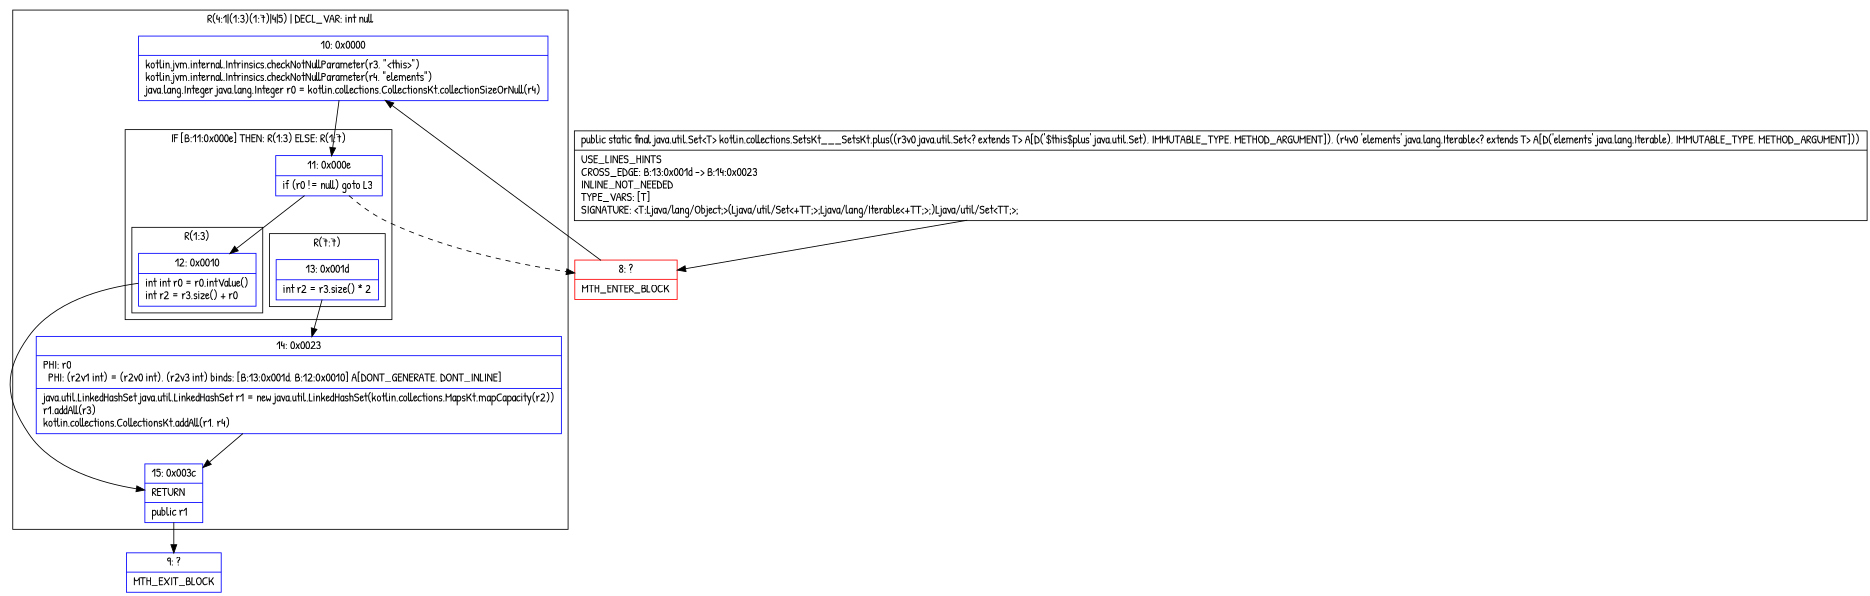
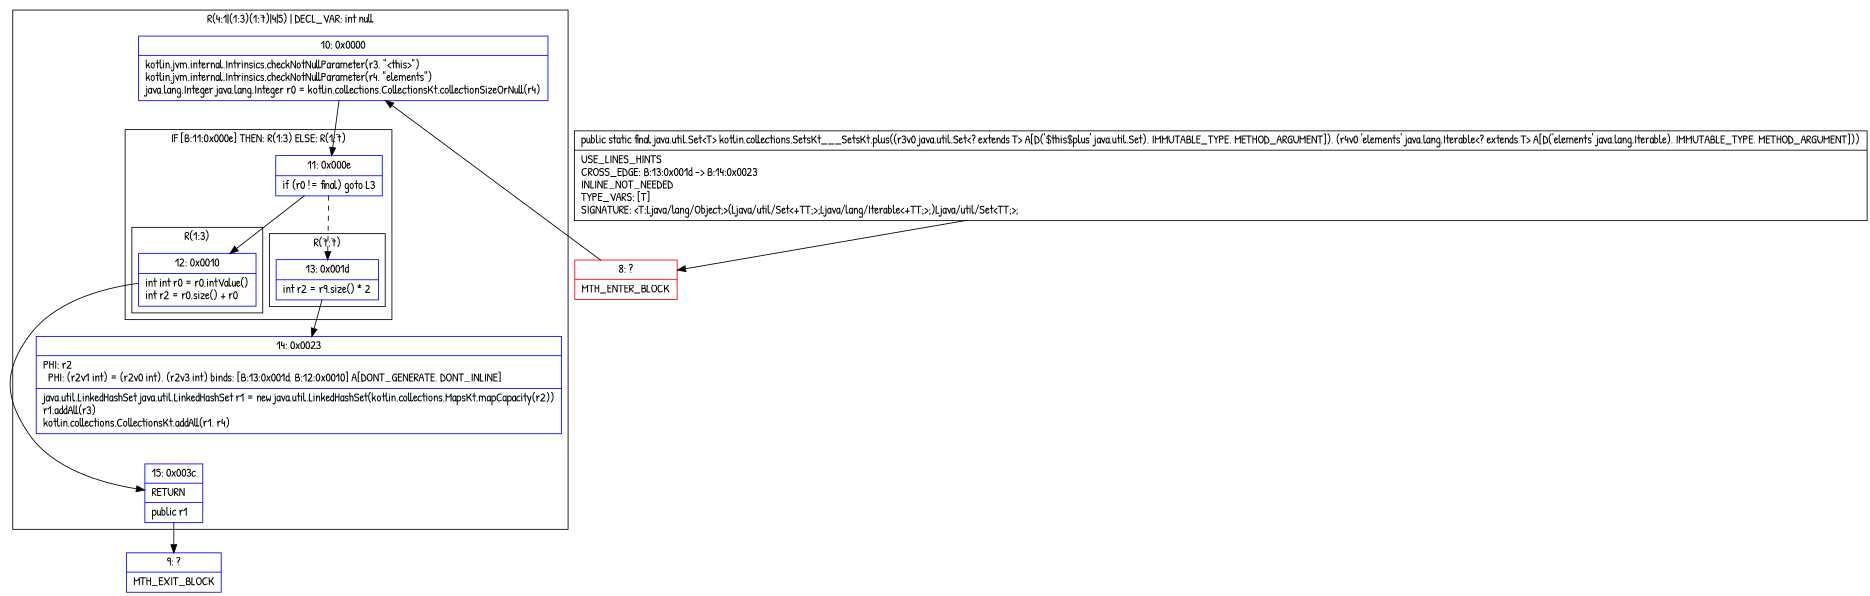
  digraph {
    fontname="Patrick Hand"
    node [color=blue fontname="Patrick Hand" shape=record]
    edge [fontname="Patrick Hand"]
-   n1 [label="{12\:\ 0x0010|int int r0 = r0.intValue()\lint r2 = r3.size() + r0\l}"]
-   n2 [label="{13\:\ 0x001d|int r2 = r3.size() * 2\l}"]
-   n3 [label="{11\:\ 0x000e|if (r0 != null) goto L3\l}"]
+   n1 [label="{12\:\ 0x0010|int int r0 = r0.intValue()\lint r2 = r0.size() + r0\l}"]
+   n2 [label="{13\:\ 0x001d|int r2 = r9.size() * 2\l}"]
+   n3 [label="{11\:\ 0x000e|if (r0 != final) goto L3\l}"]
    n4 [label="{10\:\ 0x0000|kotlin.jvm.internal.Intrinsics.checkNotNullParameter(r3, \"\<this\>\")\lkotlin.jvm.internal.Intrinsics.checkNotNullParameter(r4, \"elements\")\ljava.lang.Integer java.lang.Integer r0 = kotlin.collections.CollectionsKt.collectionSizeOrNull(r4)\l}"]
-   n5 [label="{14\:\ 0x0023|PHI: r0 \l  PHI: (r2v1 int) = (r2v0 int), (r2v3 int) binds: [B:13:0x001d, B:12:0x0010] A[DONT_GENERATE, DONT_INLINE]\l|java.util.LinkedHashSet java.util.LinkedHashSet r1 = new java.util.LinkedHashSet(kotlin.collections.MapsKt.mapCapacity(r2))\lr1.addAll(r3)\lkotlin.collections.CollectionsKt.addAll(r1, r4)\l}"]
+   n5 [label="{14\:\ 0x0023|PHI: r2 \l  PHI: (r2v1 int) = (r2v0 int), (r2v3 int) binds: [B:13:0x001d, B:12:0x0010] A[DONT_GENERATE, DONT_INLINE]\l|java.util.LinkedHashSet java.util.LinkedHashSet r1 = new java.util.LinkedHashSet(kotlin.collections.MapsKt.mapCapacity(r2))\lr1.addAll(r3)\lkotlin.collections.CollectionsKt.addAll(r1, r4)\l}"]
    n6 [label="{15\:\ 0x003c|RETURN\l|public r1\l}"]
    n7 [label="{9\:\ ?|MTH_EXIT_BLOCK\l}"]
    n8 [color=red label="{8\:\ ?|MTH_ENTER_BLOCK\l}"]
    n9 [label="{public static final java.util.Set\<T\> kotlin.collections.SetsKt___SetsKt.plus((r3v0 java.util.Set\<? extends T\> A[D('$this$plus' java.util.Set), IMMUTABLE_TYPE, METHOD_ARGUMENT]), (r4v0 'elements' java.lang.Iterable\<? extends T\> A[D('elements' java.lang.Iterable), IMMUTABLE_TYPE, METHOD_ARGUMENT]))  | USE_LINES_HINTS\lCROSS_EDGE: B:13:0x001d \-\> B:14:0x0023\lINLINE_NOT_NEEDED\lTYPE_VARS: [T]\lSIGNATURE: \<T:Ljava\/lang\/Object;\>(Ljava\/util\/Set\<+TT;\>;Ljava\/lang\/Iterable\<+TT;\>;)Ljava\/util\/Set\<TT;\>;\l}" color=""]
    subgraph cluster_1 {
      label="R(4:1|(1:3)(1:7)|4|5) | DECL_VAR: int null\l"
      n4
      n5
      n6
      subgraph cluster_2 {
        label="IF [B:11:0x000e] THEN: R(1:3) ELSE: R(1:7)"
        n3
        subgraph cluster_3 {
          label="R(1:3)"
          n1
        }
        subgraph cluster_4 {
          label="R(7:7)"
          n2
        }
      }
    }
    n1 -> n6
    n2 -> n5
    n3 -> n1
-   n3 -> n8 [style=dashed]
+   n3 -> n2 [style=dashed]
    n4 -> n3
-   n5 -> n6
    n6 -> n7
    n8 -> n4
    n9 -> n8
  }
